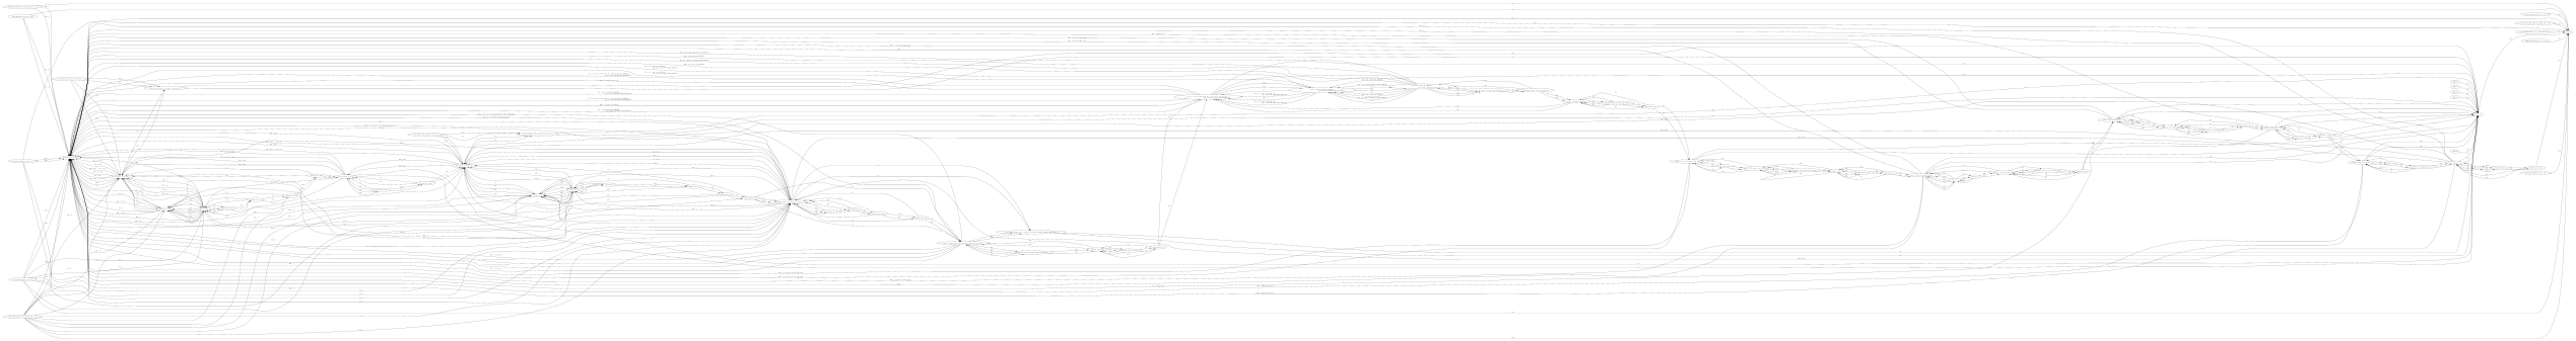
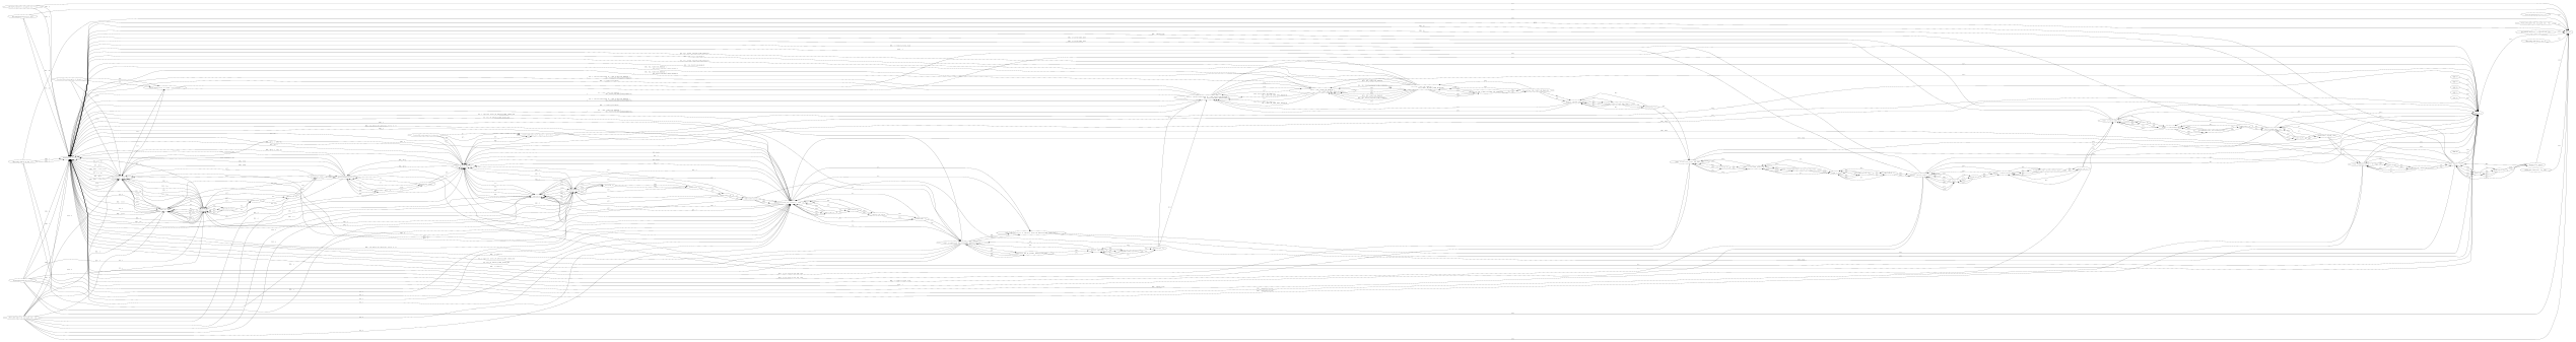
  digraph {
    fontname="Roboto Mono"
    rankdir=LR
    node [fontname="Roboto Mono"]
    edge [fontname="Roboto Mono"]
    n1 [label="(MethodReturn,int)"]
    n2 [label="(Call,data > (d+n-len))"]
    1000111
    n4 [label="(Call,d+n-len)"]
    n5 [label="(ControlStructure,if (data > (d+n-len)))"]
    n6 [label="(MethodParameterIn,SSL *s)"]
    n7 [label="(Call,ssl_check_for_safari(s, data, d, n))"]
    n8 [label="(Call,d+n-2)"]
    n9 [label="(Call,data >= (d+n-2))"]
    n10 [label="(Call,n-2)"]
    n11 [label="(ControlStructure,if (s->options & SSL_OP_SAFARI_ECDHE_ECDSA_BUG))"]
    n12 [label="(Identifier,n)"]
    n13 [label="(MethodParameterOut,SSL *s)"]
    n14 [label="(MethodParameterIn,unsigned char **p)"]
    n15 [label="(MethodParameterOut,unsigned char **p)"]
    n16 [label="(MethodParameterIn,unsigned char *d)"]
    n17 [label="(ControlStructure,if (data >= (d+n-2)))"]
    n18 [label="(Call,n2s(data,len))"]
    n19 [label="(Call,n-len)"]
    n20 [label="(MethodParameterOut,unsigned char *d)"]
    n21 [label="(MethodParameterIn,int n)"]
    n22 [label="(Literal,2)"]
    n23 [label="(Identifier,len)"]
    n24 [label="(MethodParameterOut,int n)"]
    n25 [label="(MethodParameterIn,int *al)"]
    n26 [label="(MethodParameterOut,int *al)"]
    n27 [label="(Call,s->servername_done = 0)"]
    n28 [label="(Literal,0)"]
    n29 [label="(Block,)"]
    n30 [label="(Call,s->servername_done)"]
    n31 [label="(FieldIdentifier,servername_done)"]
    n32 [label="(Identifier,s)"]
    n33 [label="(Call,sigalg_seen = 0)"]
    n34 [label="(Literal,0)"]
    n35 [label="(Call,s->tlsext_status_type = -1)"]
    n36 [label="(Call,-1)"]
    n37 [label="(Literal,1)"]
    n38 [label="(Call,s->tlsext_status_type)"]
    n39 [label="(FieldIdentifier,tlsext_status_type)"]
    n40 [label="(Identifier,s)"]
    n41 [label="(Call,s->s3->next_proto_neg_seen = 0)"]
    n42 [label="(Literal,0)"]
    n43 [label="(Call,s->s3->next_proto_neg_seen)"]
    n44 [label="(FieldIdentifier,next_proto_neg_seen)"]
    n45 [label="(Call,s->s3)"]
    n46 [label="(FieldIdentifier,s3)"]
    n47 [label="(Identifier,s)"]
    n48 [label="(Call,s->tlsext_heartbeat &= ~(SSL_TLSEXT_HB_ENABLED |\n\t                       SSL_TLSEXT_HB_DONT_SEND_REQUESTS))"]
    n49 [label="(Call,~(SSL_TLSEXT_HB_ENABLED |\n\t                       SSL_TLSEXT_HB_DONT_SEND_REQUESTS))"]
    n50 [label="(Call,SSL_TLSEXT_HB_ENABLED |\n\t                       SSL_TLSEXT_HB_DONT_SEND_REQUESTS)"]
    n51 [label="(Call,s->tlsext_heartbeat)"]
    n52 [label="(FieldIdentifier,tlsext_heartbeat)"]
    n53 [label="(Identifier,s)"]
    n54 [label="(Identifier,SSL_TLSEXT_HB_DONT_SSL_REQUESTS)"]
    n55 [label="(Identifier,SSL_TLSEXT_HB_ENABLED)"]
    n56 [label="(Identifier,SSL_OP_SAFARI_ECDHE_ECDSA_BUG)"]
    n57 [label="(Call,s->options & SSL_OP_SAFARI_ECDHE_ECDSA_BUG)"]
    n58 [label="(Call,s->options)"]
    n59 [label="(FieldIdentifier,options)"]
    n60 [label="(Identifier,s)"]
    n61 [label="(Identifier,d)"]
    n62 [label="(Identifier,s)"]
    n63 [label="(Identifier,data)"]
    n64 [label="(Identifier,d)"]
    n65 [label="(Identifier,data)"]
    n66 [label="(Identifier,n)"]
    n67 [label="(Identifier,len)"]
    n68 [label="(ControlStructure,goto ri_check;)"]
    n69 [label="(Identifier,data)"]
    n70 [label="(Identifier,d)"]
    n71 [label="(Identifier,data)"]
    n72 [label="(Identifier,n)"]
    n73 [label="(ControlStructure,goto ri_check;)"]
    n74 [label="(Call,*data = *p)"]
    n75 [label="(Call,*p)"]
    n76 [label="(Identifier,p)"]
    n77 [label="(Identifier,data)"]
    n78 [label="(Literal,0)"]
    n79 [label="(Call,renegotiate_seen = 0)"]
    n80 [label="(Identifier,renegotiate_seen)"]
    n81 [label="(Identifier,sigalg_seen)"]
    1000118
    1000119
    1000120
    1000121
+   1000126
    1000130
    n1 -> n2 [label="CFG: "]
    n1 -> n2 [label="CFG: "]
    n1 -> 1000111 [label="AST: "]
    n2 -> n1 [label="DDG: d+n-len"]
    n2 -> n1 [label="DDG: data"]
    n2 -> n1 [label="DDG: data > (d+n-len)"]
    n2 -> n1 [label="DDG: d+n-len"]
    n2 -> n1 [label="DDG: data"]
    n2 -> n1 [label="DDG: data > (d+n-len)"]
    n2 -> n4 [label="CFG: "]
    n2 -> n4 [label="CFG: "]
    n2 -> n5 [label="AST: "]
    n2 -> n5 [label="AST: "]
    n4 -> n1 [label="DDG: n-len"]
    n4 -> n1 [label="DDG: d"]
    n4 -> n1 [label="DDG: n-len"]
    n4 -> n1 [label="DDG: d"]
    n4 -> n2 [label="AST: "]
    n4 -> n2 [label="AST: "]
    n4 -> n19 [label="CFG: "]
    n4 -> n19 [label="CFG: "]
    n5 -> n29 [label="AST: "]
    n5 -> n29 [label="AST: "]
    n6 -> n1 [label="DDG: s"]
    n6 -> n1 [label="DDG: s"]
    n6 -> 1000111 [label="AST: "]
    n6 -> n7 [label="DDG: s"]
    n6 -> n7 [label="DDG: s"]
    n7 -> n1 [label="DDG: ssl_check_for_safari(s, data, d, n)"]
    n7 -> n1 [label="DDG: s"]
    n7 -> n1 [label="DDG: ssl_check_for_safari(s, data, d, n)"]
    n7 -> n1 [label="DDG: s"]
    n7 -> n2 [label="DDG: d"]
    n7 -> n2 [label="DDG: d"]
    n7 -> n4 [label="DDG: d"]
    n7 -> n4 [label="DDG: d"]
    n7 -> n8 [label="DDG: d"]
    n7 -> n8 [label="DDG: d"]
    n7 -> n9 [label="DDG: data"]
    n7 -> n9 [label="DDG: d"]
    n7 -> n9 [label="DDG: data"]
    n7 -> n9 [label="DDG: d"]
    n7 -> n10 [label="DDG: n"]
    n7 -> n10 [label="DDG: n"]
    n7 -> n11 [label="AST: "]
    n7 -> n11 [label="AST: "]
    n7 -> n12 [label="CFG: "]
    n7 -> n12 [label="CFG: "]
    n8 -> n1 [label="DDG: n-2"]
    n8 -> n1 [label="DDG: n-2"]
    n8 -> n9 [label="AST: "]
    n8 -> n9 [label="AST: "]
    n8 -> n10 [label="CFG: "]
    n8 -> n10 [label="CFG: "]
    n9 -> n1 [label="DDG: d+n-2"]
    n9 -> n1 [label="DDG: data >= (d+n-2)"]
    n9 -> n1 [label="DDG: d+n-2"]
    n9 -> n1 [label="DDG: data >= (d+n-2)"]
    n9 -> n8 [label="CFG: "]
    n9 -> n8 [label="CFG: "]
    n9 -> n17 [label="AST: "]
    n9 -> n17 [label="AST: "]
    n9 -> n18 [label="DDG: data"]
    n9 -> n18 [label="DDG: data"]
    n10 -> n8 [label="AST: "]
    n10 -> n8 [label="DDG: n"]
    n10 -> n8 [label="DDG: 2"]
    n10 -> n8 [label="AST: "]
    n10 -> n8 [label="DDG: n"]
    n10 -> n8 [label="DDG: 2"]
    n10 -> n9 [label="DDG: n"]
    n10 -> n9 [label="DDG: 2"]
    n10 -> n9 [label="DDG: n"]
    n10 -> n9 [label="DDG: 2"]
    n10 -> n19 [label="DDG: n"]
    n10 -> n19 [label="DDG: n"]
    n10 -> n22 [label="CFG: "]
    n10 -> n22 [label="CFG: "]
    n11 -> n29 [label="AST: "]
    n11 -> n29 [label="AST: "]
    n12 -> n7 [label="AST: "]
    n12 -> n7 [label="AST: "]
    n12 -> n61 [label="CFG: "]
    n12 -> n61 [label="CFG: "]
    n13 -> 1000111 [label="AST: "]
    n14 -> n1 [label="DDG: p"]
    n14 -> n1 [label="DDG: p"]
    n14 -> 1000111 [label="AST: "]
    n15 -> 1000111 [label="AST: "]
    n16 -> n1 [label="DDG: d"]
    n16 -> n1 [label="DDG: d"]
    n16 -> n2 [label="DDG: d"]
    n16 -> n2 [label="DDG: d"]
    n16 -> 1000111 [label="AST: "]
    n16 -> n4 [label="DDG: d"]
    n16 -> n4 [label="DDG: d"]
    n16 -> n7 [label="DDG: d"]
    n16 -> n7 [label="DDG: d"]
    n16 -> n8 [label="DDG: d"]
    n16 -> n8 [label="DDG: d"]
    n16 -> n9 [label="DDG: d"]
    n16 -> n9 [label="DDG: d"]
    n17 -> n29 [label="AST: "]
    n17 -> n29 [label="AST: "]
    n18 -> n1 [label="DDG: n2s(data,len)"]
    n18 -> n1 [label="DDG: n2s(data,len)"]
    n18 -> n2 [label="DDG: data"]
    n18 -> n2 [label="DDG: data"]
    n18 -> n19 [label="DDG: len"]
    n18 -> n19 [label="DDG: len"]
    n18 -> n29 [label="AST: "]
    n18 -> n29 [label="AST: "]
    n18 -> n67 [label="CFG: "]
    n18 -> n67 [label="CFG: "]
    n19 -> n1 [label="DDG: len"]
    n19 -> n1 [label="DDG: n"]
    n19 -> n1 [label="DDG: len"]
    n19 -> n1 [label="DDG: n"]
    n19 -> n2 [label="DDG: n"]
    n19 -> n2 [label="DDG: len"]
    n19 -> n2 [label="DDG: n"]
    n19 -> n2 [label="DDG: len"]
    n19 -> n4 [label="AST: "]
    n19 -> n4 [label="DDG: n"]
    n19 -> n4 [label="DDG: len"]
    n19 -> n4 [label="AST: "]
    n19 -> n4 [label="DDG: n"]
    n19 -> n4 [label="DDG: len"]
    n19 -> n23 [label="CFG: "]
    n19 -> n23 [label="CFG: "]
    n20 -> 1000111 [label="AST: "]
    n21 -> n1 [label="DDG: n"]
    n21 -> n1 [label="DDG: n"]
    n21 -> 1000111 [label="AST: "]
    n21 -> n7 [label="DDG: n"]
    n21 -> n7 [label="DDG: n"]
    n21 -> n10 [label="DDG: n"]
    n21 -> n10 [label="DDG: n"]
    n21 -> n19 [label="DDG: n"]
    n21 -> n19 [label="DDG: n"]
    n22 -> n10 [label="AST: "]
    n22 -> n10 [label="AST: "]
    n22 -> n66 [label="CFG: "]
    n22 -> n66 [label="CFG: "]
    n23 -> n19 [label="AST: "]
    n23 -> n19 [label="AST: "]
    n23 -> n72 [label="CFG: "]
    n23 -> n72 [label="CFG: "]
    n24 -> 1000111 [label="AST: "]
    n25 -> n1 [label="DDG: al"]
    n25 -> n1 [label="DDG: al"]
    n25 -> 1000111 [label="AST: "]
    n26 -> 1000111 [label="AST: "]
    n27 -> n1 [label="DDG: s->servername_done"]
    n27 -> n1 [label="DDG: s->servername_done"]
    n27 -> n28 [label="CFG: "]
    n27 -> n28 [label="CFG: "]
    n27 -> n29 [label="AST: "]
    n27 -> n29 [label="AST: "]
    n28 -> n27 [label="AST: "]
    n28 -> n27 [label="AST: "]
    n28 -> n30 [label="CFG: "]
    n28 -> n30 [label="CFG: "]
    n29 -> 1000111 [label="AST: "]
    n30 -> n27 [label="AST: "]
    n30 -> n27 [label="AST: "]
    n30 -> n31 [label="CFG: "]
    n30 -> n31 [label="CFG: "]
    n31 -> n30 [label="AST: "]
    n31 -> n30 [label="AST: "]
    n31 -> n32 [label="CFG: "]
    n31 -> n32 [label="CFG: "]
    n32 -> n30 [label="AST: "]
    n32 -> n30 [label="AST: "]
    n32 -> n33 [label="CFG: "]
    n32 -> n33 [label="CFG: "]
    n33 -> n1 [label="DDG: sigalg_seen"]
    n33 -> n1 [label="DDG: sigalg_seen"]
    n33 -> n29 [label="AST: "]
    n33 -> n29 [label="AST: "]
    n33 -> n34 [label="CFG: "]
    n33 -> n34 [label="CFG: "]
    n34 -> n33 [label="AST: "]
    n34 -> n33 [label="AST: "]
    n34 -> n81 [label="CFG: "]
    n34 -> n81 [label="CFG: "]
    n35 -> n1 [label="DDG: s->tlsext_status_type"]
    n35 -> n1 [label="DDG: -1"]
    n35 -> n1 [label="DDG: s->tlsext_status_type"]
    n35 -> n1 [label="DDG: -1"]
    n35 -> n29 [label="AST: "]
    n35 -> n29 [label="AST: "]
    n35 -> n36 [label="CFG: "]
    n35 -> n36 [label="CFG: "]
    n36 -> n35 [label="AST: "]
    n36 -> n35 [label="DDG: 1"]
    n36 -> n35 [label="AST: "]
    n36 -> n35 [label="DDG: 1"]
    n36 -> n37 [label="CFG: "]
    n36 -> n37 [label="CFG: "]
    n37 -> n36 [label="AST: "]
    n37 -> n36 [label="AST: "]
    n37 -> n38 [label="CFG: "]
    n37 -> n38 [label="CFG: "]
    n38 -> n35 [label="AST: "]
    n38 -> n35 [label="AST: "]
    n38 -> n39 [label="CFG: "]
    n38 -> n39 [label="CFG: "]
    n39 -> n38 [label="AST: "]
    n39 -> n38 [label="AST: "]
    n39 -> n40 [label="CFG: "]
    n39 -> n40 [label="CFG: "]
    n40 -> n27 [label="CFG: "]
    n40 -> n27 [label="CFG: "]
    n40 -> n38 [label="AST: "]
    n40 -> n38 [label="AST: "]
    n41 -> n1 [label="DDG: s->s3->next_proto_neg_seen"]
    n41 -> n1 [label="DDG: s->s3->next_proto_neg_seen"]
    n41 -> n29 [label="AST: "]
    n41 -> n29 [label="AST: "]
    n41 -> n42 [label="CFG: "]
    n41 -> n42 [label="CFG: "]
    n42 -> n41 [label="AST: "]
    n42 -> n41 [label="AST: "]
    n42 -> n43 [label="CFG: "]
    n42 -> n43 [label="CFG: "]
    n43 -> n41 [label="AST: "]
    n43 -> n41 [label="AST: "]
    n43 -> n44 [label="CFG: "]
    n43 -> n44 [label="CFG: "]
    n44 -> n43 [label="AST: "]
    n44 -> n43 [label="AST: "]
    n44 -> n45 [label="CFG: "]
    n44 -> n45 [label="CFG: "]
    n45 -> n43 [label="AST: "]
    n45 -> n43 [label="AST: "]
    n45 -> n46 [label="CFG: "]
    n45 -> n46 [label="CFG: "]
    n46 -> n45 [label="AST: "]
    n46 -> n45 [label="AST: "]
    n46 -> n47 [label="CFG: "]
    n46 -> n47 [label="CFG: "]
    n47 -> n35 [label="CFG: "]
    n47 -> n35 [label="CFG: "]
    n47 -> n45 [label="AST: "]
    n47 -> n45 [label="AST: "]
    n48 -> n1 [label="DDG: s->tlsext_heartbeat &= ~(SSL_TLSEXT_HB_ENABLED |\n\t                       SSL_TLSEXT_HB_DONT_SEND_REQUESTS)"]
    n48 -> n1 [label="DDG: s->tlsext_heartbeat"]
    n48 -> n1 [label="DDG: ~(SSL_TLSEXT_HB_ENABLED |\n\t                       SSL_TLSEXT_HB_DONT_SEND_REQUESTS)"]
    n48 -> n1 [label="DDG: s->tlsext_heartbeat &= ~(SSL_TLSEXT_HB_ENABLED |\n\t                       SSL_TLSEXT_HB_DONT_SEND_REQUESTS)"]
    n48 -> n1 [label="DDG: s->tlsext_heartbeat"]
    n48 -> n1 [label="DDG: ~(SSL_TLSEXT_HB_ENABLED |\n\t                       SSL_TLSEXT_HB_DONT_SEND_REQUESTS)"]
    n48 -> n29 [label="AST: "]
    n48 -> n29 [label="AST: "]
    n48 -> n49 [label="CFG: "]
    n48 -> n49 [label="CFG: "]
    n49 -> n1 [label="DDG: SSL_TLSEXT_HB_ENABLED |\n\t                       SSL_TLSEXT_HB_DONT_SEND_REQUESTS"]
    n49 -> n1 [label="DDG: SSL_TLSEXT_HB_ENABLED |\n\t                       SSL_TLSEXT_HB_DONT_SEND_REQUESTS"]
    n49 -> n48 [label="AST: "]
    n49 -> n48 [label="DDG: SSL_TLSEXT_HB_ENABLED |\n\t                       SSL_TLSEXT_HB_DONT_SEND_REQUESTS"]
    n49 -> n48 [label="AST: "]
    n49 -> n48 [label="DDG: SSL_TLSEXT_HB_ENABLED |\n\t                       SSL_TLSEXT_HB_DONT_SEND_REQUESTS"]
    n49 -> n50 [label="CFG: "]
    n49 -> n50 [label="CFG: "]
    n50 -> n1 [label="DDG: SSL_TLSEXT_HB_DONT_SEND_REQUESTS"]
    n50 -> n1 [label="DDG: SSL_TLSEXT_HB_ENABLED"]
    n50 -> n1 [label="DDG: SSL_TLSEXT_HB_DONT_SEND_REQUESTS"]
    n50 -> n1 [label="DDG: SSL_TLSEXT_HB_ENABLED"]
    n50 -> n49 [label="AST: "]
    n50 -> n49 [label="DDG: SSL_TLSEXT_HB_ENABLED"]
    n50 -> n49 [label="DDG: SSL_TLSEXT_HB_DONT_SEND_REQUESTS"]
    n50 -> n49 [label="AST: "]
    n50 -> n49 [label="DDG: SSL_TLSEXT_HB_ENABLED"]
    n50 -> n49 [label="DDG: SSL_TLSEXT_HB_DONT_SEND_REQUESTS"]
    n50 -> n54 [label="CFG: "]
    n50 -> n54 [label="CFG: "]
    n51 -> n48 [label="AST: "]
    n51 -> n48 [label="AST: "]
    n51 -> n52 [label="CFG: "]
    n51 -> n52 [label="CFG: "]
    n52 -> n51 [label="AST: "]
    n52 -> n51 [label="AST: "]
    n52 -> n53 [label="CFG: "]
    n52 -> n53 [label="CFG: "]
    n53 -> n41 [label="CFG: "]
    n53 -> n41 [label="CFG: "]
    n53 -> n51 [label="AST: "]
    n53 -> n51 [label="AST: "]
    n54 -> n50 [label="AST: "]
    n54 -> n50 [label="AST: "]
    n54 -> n55 [label="CFG: "]
    n54 -> n55 [label="CFG: "]
    n55 -> n50 [label="AST: "]
    n55 -> n50 [label="AST: "]
    n55 -> n51 [label="CFG: "]
    n55 -> n51 [label="CFG: "]
    n56 -> n57 [label="AST: "]
    n56 -> n57 [label="AST: "]
    n56 -> n58 [label="CFG: "]
    n56 -> n58 [label="CFG: "]
    n57 -> n1 [label="DDG: s->options"]
    n57 -> n1 [label="DDG: s->options & SSL_OP_SAFARI_ECDHE_ECDSA_BUG"]
    n57 -> n1 [label="DDG: SSL_OP_SAFARI_ECDHE_ECDSA_BUG"]
    n57 -> n1 [label="DDG: s->options"]
    n57 -> n1 [label="DDG: s->options & SSL_OP_SAFARI_ECDHE_ECDSA_BUG"]
    n57 -> n1 [label="DDG: SSL_OP_SAFARI_ECDHE_ECDSA_BUG"]
    n57 -> n11 [label="AST: "]
    n57 -> n11 [label="AST: "]
    n57 -> n56 [label="CFG: "]
    n57 -> n56 [label="CFG: "]
    n58 -> n57 [label="AST: "]
    n58 -> n57 [label="AST: "]
    n58 -> n59 [label="CFG: "]
    n58 -> n59 [label="CFG: "]
    n59 -> n58 [label="AST: "]
    n59 -> n58 [label="AST: "]
    n59 -> n60 [label="CFG: "]
    n59 -> n60 [label="CFG: "]
    n60 -> n48 [label="CFG: "]
    n60 -> n48 [label="CFG: "]
    n60 -> n58 [label="AST: "]
    n60 -> n58 [label="AST: "]
    n61 -> n7 [label="AST: "]
    n61 -> n7 [label="AST: "]
    n61 -> n63 [label="CFG: "]
    n61 -> n63 [label="CFG: "]
    n62 -> n7 [label="AST: "]
    n62 -> n7 [label="AST: "]
    n62 -> n57 [label="CFG: "]
    n62 -> n57 [label="CFG: "]
    n63 -> n7 [label="AST: "]
    n63 -> n7 [label="AST: "]
    n63 -> n62 [label="CFG: "]
    n63 -> n62 [label="CFG: "]
    n64 -> n8 [label="AST: "]
    n64 -> n8 [label="AST: "]
    n64 -> n65 [label="CFG: "]
    n64 -> n65 [label="CFG: "]
    n65 -> n7 [label="CFG: "]
    n65 -> n7 [label="CFG: "]
    n65 -> n9 [label="AST: "]
    n65 -> n9 [label="AST: "]
    n65 -> n57 [label="CFG: "]
    n65 -> n57 [label="CFG: "]
    n66 -> n10 [label="AST: "]
    n66 -> n10 [label="AST: "]
    n66 -> n64 [label="CFG: "]
    n66 -> n64 [label="CFG: "]
    n67 -> n18 [label="AST: "]
    n67 -> n18 [label="AST: "]
    n67 -> n69 [label="CFG: "]
    n67 -> n69 [label="CFG: "]
    n68 -> n9 [label="CFG: "]
    n68 -> n9 [label="CFG: "]
    n68 -> n17 [label="AST: "]
    n68 -> n17 [label="AST: "]
    n69 -> n9 [label="CFG: "]
    n69 -> n9 [label="CFG: "]
    n69 -> n18 [label="AST: "]
    n69 -> n18 [label="AST: "]
    n70 -> n4 [label="AST: "]
    n70 -> n4 [label="AST: "]
    n70 -> n71 [label="CFG: "]
    n70 -> n71 [label="CFG: "]
    n71 -> n2 [label="AST: "]
    n71 -> n2 [label="AST: "]
    n71 -> n18 [label="CFG: "]
    n71 -> n18 [label="CFG: "]
    n72 -> n19 [label="AST: "]
    n72 -> n19 [label="AST: "]
    n72 -> n70 [label="CFG: "]
    n72 -> n70 [label="CFG: "]
    n73 -> n2 [label="CFG: "]
    n73 -> n2 [label="CFG: "]
    n73 -> n5 [label="AST: "]
    n73 -> n5 [label="AST: "]
    n74 -> n1 [label="DDG: *p"]
    n74 -> n1 [label="DDG: *p"]
    n74 -> n7 [label="DDG: data"]
    n74 -> n7 [label="DDG: data"]
    n74 -> n9 [label="DDG: data"]
    n74 -> n9 [label="DDG: data"]
    n74 -> n29 [label="AST: "]
    n74 -> n29 [label="AST: "]
    n74 -> n75 [label="CFG: "]
    n74 -> n75 [label="CFG: "]
    n75 -> n74 [label="AST: "]
    n75 -> n74 [label="AST: "]
    n75 -> n76 [label="CFG: "]
    n75 -> n76 [label="CFG: "]
    n76 -> n75 [label="AST: "]
    n76 -> n75 [label="AST: "]
    n76 -> n77 [label="CFG: "]
    n76 -> n77 [label="CFG: "]
    n77 -> 1000111 [label="CFG: "]
    n77 -> n74 [label="AST: "]
    n77 -> n74 [label="AST: "]
    n78 -> n79 [label="AST: "]
    n78 -> n79 [label="AST: "]
    n78 -> n80 [label="CFG: "]
    n78 -> n80 [label="CFG: "]
    n79 -> n1 [label="DDG: renegotiate_seen"]
    n79 -> n1 [label="DDG: renegotiate_seen"]
    n79 -> n29 [label="AST: "]
    n79 -> n29 [label="AST: "]
    n79 -> n78 [label="CFG: "]
    n79 -> n78 [label="CFG: "]
    n80 -> n74 [label="CFG: "]
    n80 -> n74 [label="CFG: "]
    n80 -> n79 [label="AST: "]
    n80 -> n79 [label="AST: "]
    n81 -> n33 [label="AST: "]
    n81 -> n33 [label="AST: "]
    n81 -> n79 [label="CFG: "]
    n81 -> n79 [label="CFG: "]
    1000118 -> n29 [label="AST: "]
    1000119 -> n29 [label="AST: "]
    1000120 -> n29 [label="AST: "]
    1000121 -> n29 [label="AST: "]
+   1000126 -> n29 [label="AST: "]
    1000130 -> n29 [label="AST: "]
  }
